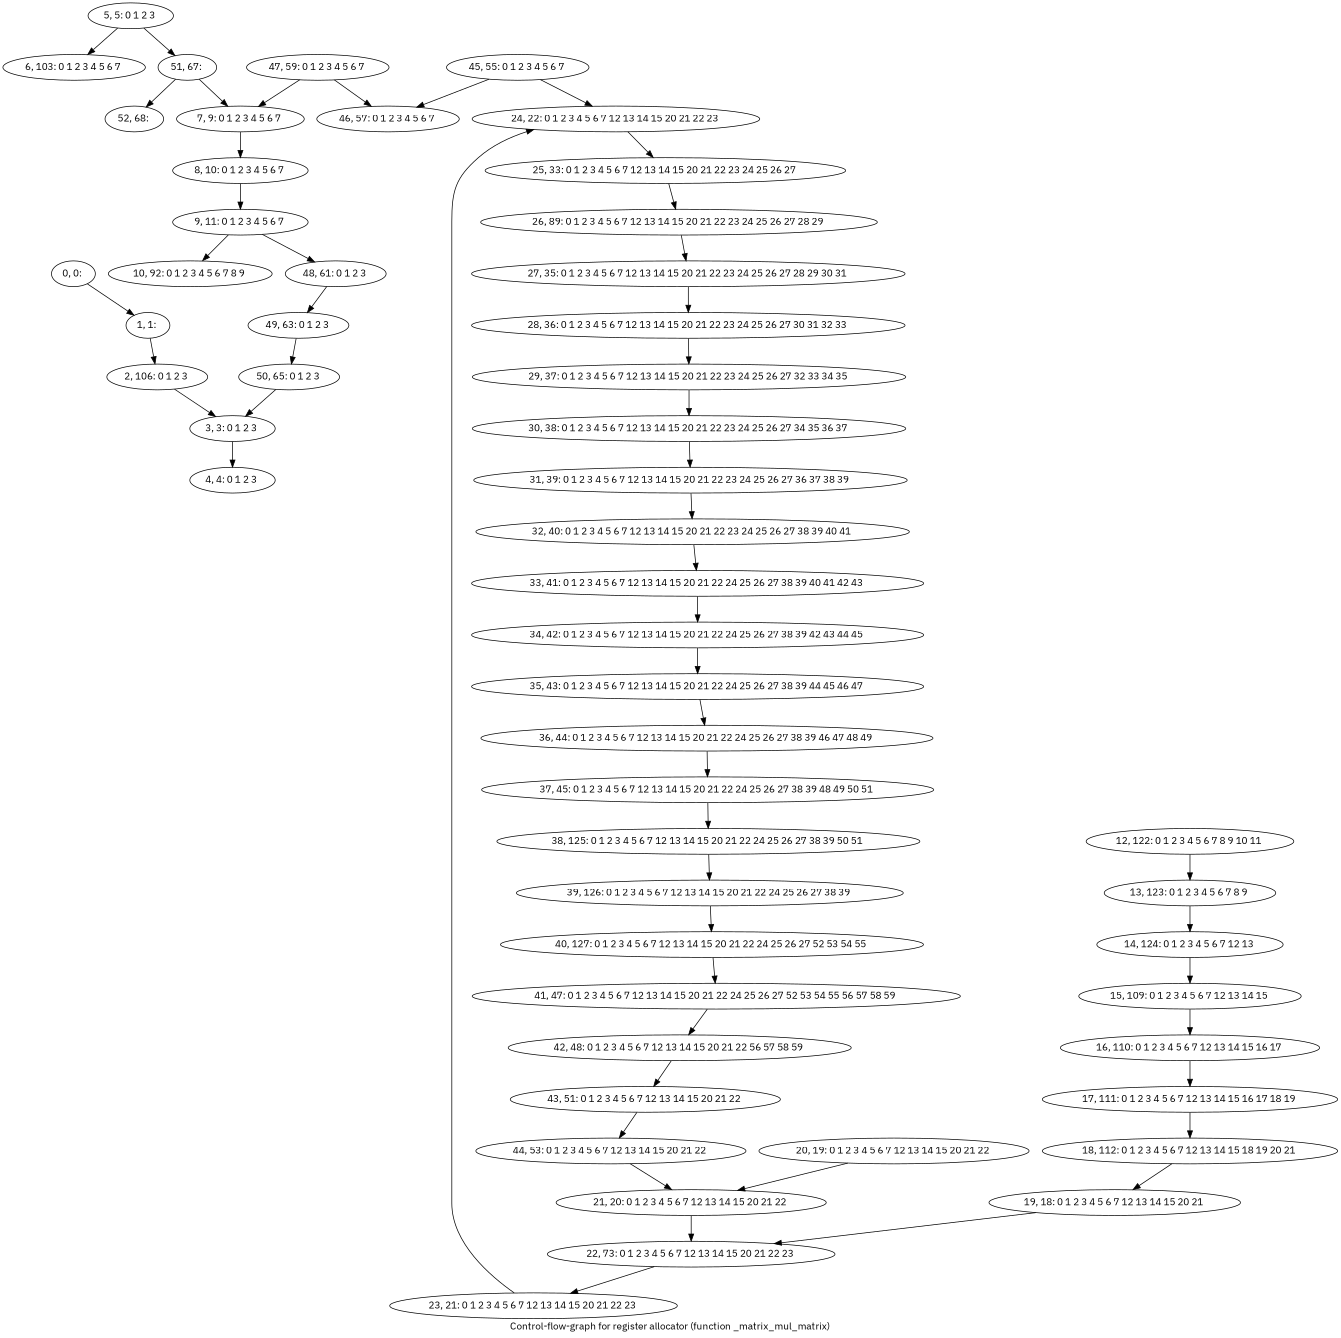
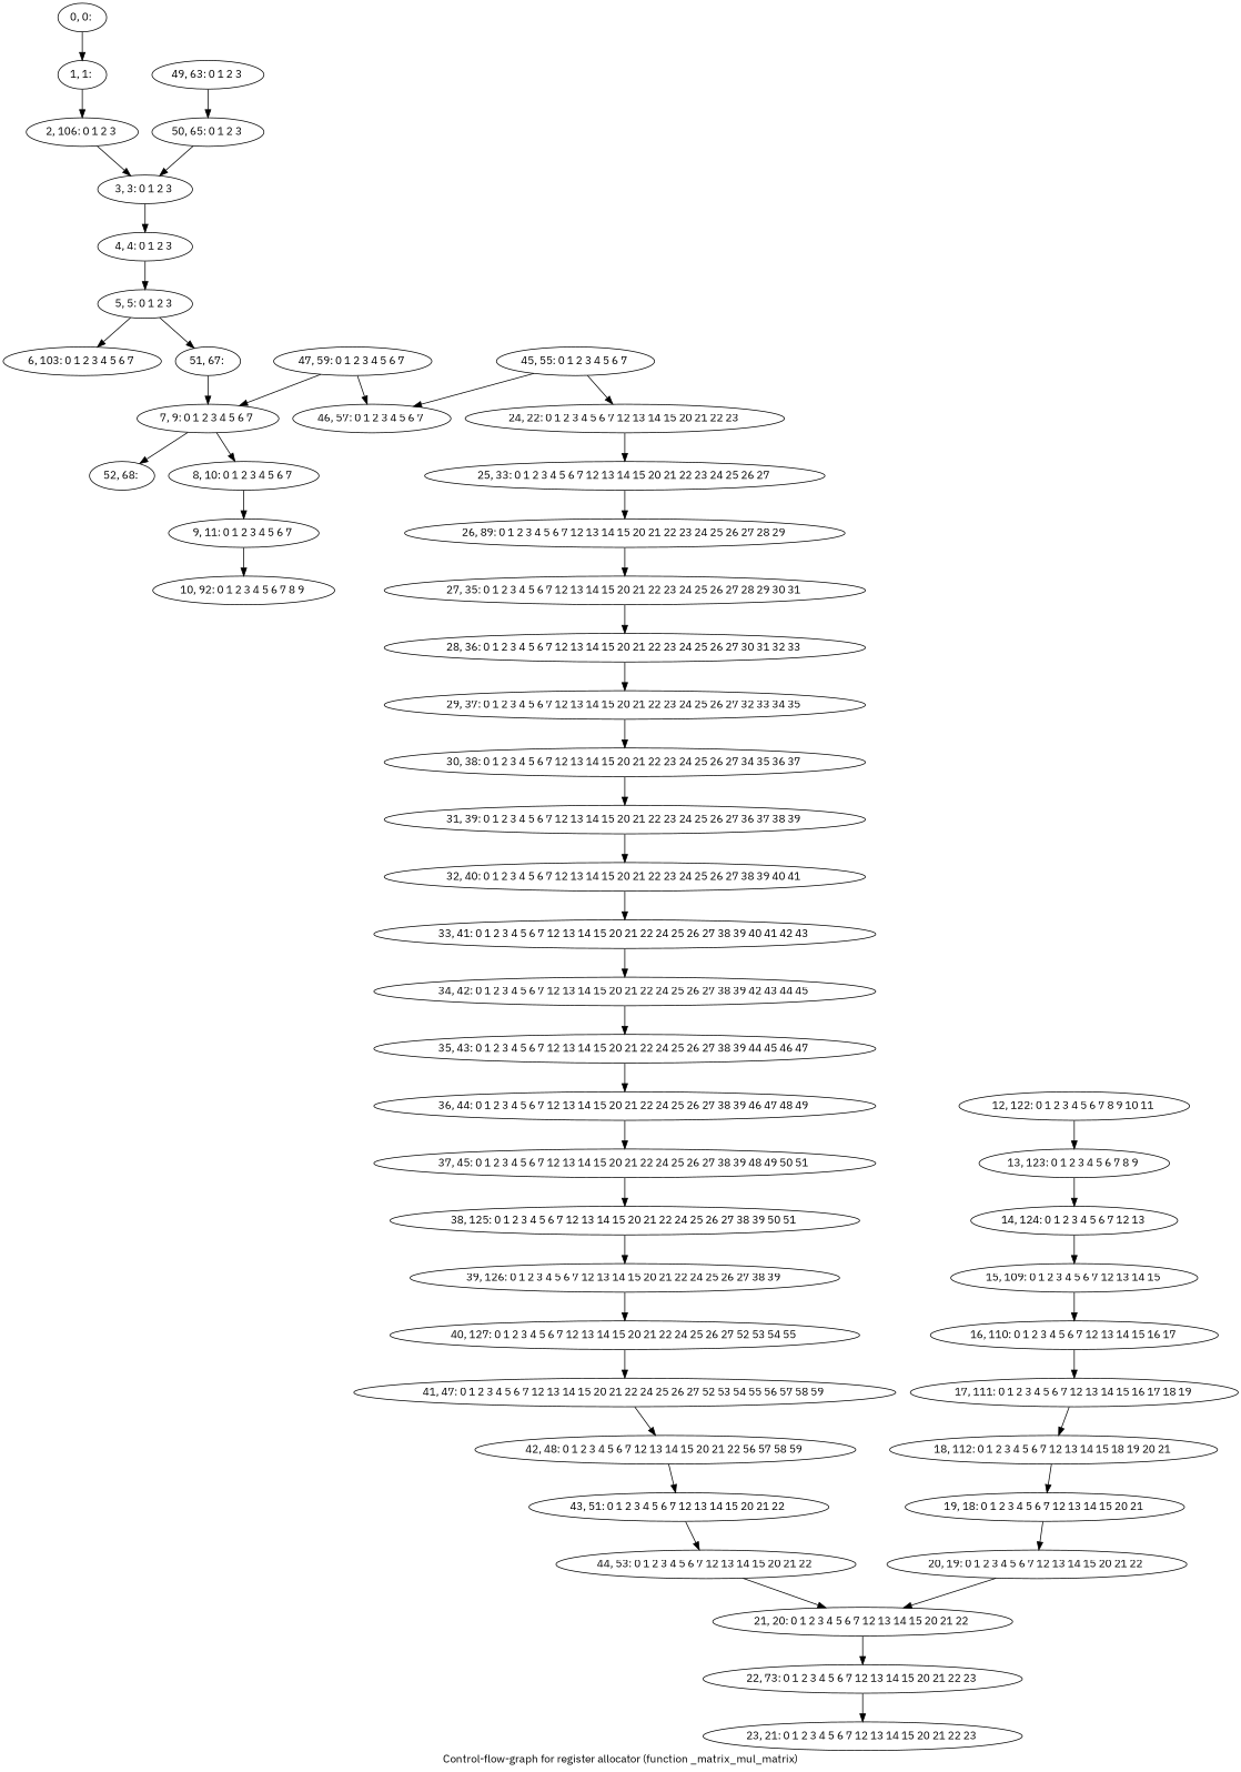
  digraph {
    fontname="IBM Plex Sans"
    label="Control-flow-graph for register allocator (function _matrix_mul_matrix)"
    node [fontname="IBM Plex Sans"]
    edge [fontname="IBM Plex Sans"]
    n1 [label="0, 0: "]
    n2 [label="1, 1: "]
    n3 [label="2, 106: 0 1 2 3 "]
    n4 [label="3, 3: 0 1 2 3 "]
    n5 [label="4, 4: 0 1 2 3 "]
    n6 [label="5, 5: 0 1 2 3 "]
    n7 [label="6, 103: 0 1 2 3 4 5 6 7 "]
    n8 [label="51, 67: "]
    n9 [label="7, 9: 0 1 2 3 4 5 6 7 "]
    n10 [label="52, 68: "]
    n11 [label="8, 10: 0 1 2 3 4 5 6 7 "]
    n12 [label="9, 11: 0 1 2 3 4 5 6 7 "]
    n13 [label="10, 92: 0 1 2 3 4 5 6 7 8 9 "]
-   n14 [label="48, 61: 0 1 2 3 "]
    n15 [label="49, 63: 0 1 2 3 "]
    n16 [label="12, 122: 0 1 2 3 4 5 6 7 8 9 10 11 "]
    n17 [label="13, 123: 0 1 2 3 4 5 6 7 8 9 "]
    n18 [label="14, 124: 0 1 2 3 4 5 6 7 12 13 "]
    n19 [label="15, 109: 0 1 2 3 4 5 6 7 12 13 14 15 "]
    n20 [label="16, 110: 0 1 2 3 4 5 6 7 12 13 14 15 16 17 "]
    n21 [label="17, 111: 0 1 2 3 4 5 6 7 12 13 14 15 16 17 18 19 "]
    n22 [label="18, 112: 0 1 2 3 4 5 6 7 12 13 14 15 18 19 20 21 "]
    n23 [label="19, 18: 0 1 2 3 4 5 6 7 12 13 14 15 20 21 "]
    n24 [label="20, 19: 0 1 2 3 4 5 6 7 12 13 14 15 20 21 22 "]
    n25 [label="21, 20: 0 1 2 3 4 5 6 7 12 13 14 15 20 21 22 "]
    n26 [label="22, 73: 0 1 2 3 4 5 6 7 12 13 14 15 20 21 22 23 "]
    n27 [label="23, 21: 0 1 2 3 4 5 6 7 12 13 14 15 20 21 22 23 "]
    n28 [label="24, 22: 0 1 2 3 4 5 6 7 12 13 14 15 20 21 22 23 "]
    n29 [label="25, 33: 0 1 2 3 4 5 6 7 12 13 14 15 20 21 22 23 24 25 26 27 "]
    n30 [label="26, 89: 0 1 2 3 4 5 6 7 12 13 14 15 20 21 22 23 24 25 26 27 28 29 "]
    n31 [label="45, 55: 0 1 2 3 4 5 6 7 "]
    n32 [label="46, 57: 0 1 2 3 4 5 6 7 "]
    n33 [label="27, 35: 0 1 2 3 4 5 6 7 12 13 14 15 20 21 22 23 24 25 26 27 28 29 30 31 "]
    n34 [label="28, 36: 0 1 2 3 4 5 6 7 12 13 14 15 20 21 22 23 24 25 26 27 30 31 32 33 "]
    n35 [label="29, 37: 0 1 2 3 4 5 6 7 12 13 14 15 20 21 22 23 24 25 26 27 32 33 34 35 "]
    n36 [label="30, 38: 0 1 2 3 4 5 6 7 12 13 14 15 20 21 22 23 24 25 26 27 34 35 36 37 "]
    n37 [label="31, 39: 0 1 2 3 4 5 6 7 12 13 14 15 20 21 22 23 24 25 26 27 36 37 38 39 "]
    n38 [label="32, 40: 0 1 2 3 4 5 6 7 12 13 14 15 20 21 22 23 24 25 26 27 38 39 40 41 "]
    n39 [label="33, 41: 0 1 2 3 4 5 6 7 12 13 14 15 20 21 22 24 25 26 27 38 39 40 41 42 43 "]
    n40 [label="34, 42: 0 1 2 3 4 5 6 7 12 13 14 15 20 21 22 24 25 26 27 38 39 42 43 44 45 "]
    n41 [label="35, 43: 0 1 2 3 4 5 6 7 12 13 14 15 20 21 22 24 25 26 27 38 39 44 45 46 47 "]
    n42 [label="36, 44: 0 1 2 3 4 5 6 7 12 13 14 15 20 21 22 24 25 26 27 38 39 46 47 48 49 "]
    n43 [label="37, 45: 0 1 2 3 4 5 6 7 12 13 14 15 20 21 22 24 25 26 27 38 39 48 49 50 51 "]
    n44 [label="38, 125: 0 1 2 3 4 5 6 7 12 13 14 15 20 21 22 24 25 26 27 38 39 50 51 "]
    n45 [label="39, 126: 0 1 2 3 4 5 6 7 12 13 14 15 20 21 22 24 25 26 27 38 39 "]
    n46 [label="40, 127: 0 1 2 3 4 5 6 7 12 13 14 15 20 21 22 24 25 26 27 52 53 54 55 "]
    n47 [label="41, 47: 0 1 2 3 4 5 6 7 12 13 14 15 20 21 22 24 25 26 27 52 53 54 55 56 57 58 59 "]
    n48 [label="42, 48: 0 1 2 3 4 5 6 7 12 13 14 15 20 21 22 56 57 58 59 "]
    n49 [label="43, 51: 0 1 2 3 4 5 6 7 12 13 14 15 20 21 22 "]
    n50 [label="44, 53: 0 1 2 3 4 5 6 7 12 13 14 15 20 21 22 "]
    n51 [label="47, 59: 0 1 2 3 4 5 6 7 "]
    n52 [label="50, 65: 0 1 2 3 "]
    n1 -> n2
    n2 -> n3
    n3 -> n4
    n4 -> n5
+   n5 -> n6
    n6 -> n7
    n6 -> n8
    n8 -> n9
-   n8 -> n10
+   n9 -> n10
    n9 -> n11
    n11 -> n12
    n12 -> n13
-   n12 -> n14
-   n14 -> n15
    n15 -> n52
    n16 -> n17
    n17 -> n18
    n18 -> n19
    n19 -> n20
    n20 -> n21
    n21 -> n22
    n22 -> n23
-   n23 -> n26
+   n23 -> n24
    n24 -> n25
    n25 -> n26
    n26 -> n27
-   n27 -> n28
    n28 -> n29
    n29 -> n30
    n30 -> n33
    n31 -> n28
    n31 -> n32
    n33 -> n34
    n34 -> n35
    n35 -> n36
    n36 -> n37
    n37 -> n38
    n38 -> n39
    n39 -> n40
    n40 -> n41
    n41 -> n42
    n42 -> n43
    n43 -> n44
    n44 -> n45
    n45 -> n46
    n46 -> n47
    n47 -> n48
    n48 -> n49
    n49 -> n50
    n50 -> n25
    n51 -> n9
    n51 -> n32
    n52 -> n4
  }
